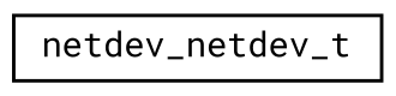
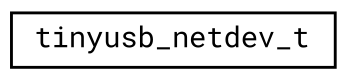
  digraph {
    rankdir=TB
    fontname="Roboto Mono"
-   n1 [color=black fillcolor=white fontname="Roboto Mono" fontsize=10 height=0.2 label=netdev_netdev_t shape=record style=filled width=0.4]
+   n1 [color=black fillcolor=white fontname="Roboto Mono" fontsize=10 height=0.2 label=tinyusb_netdev_t shape=record style=filled width=0.4]
  }
